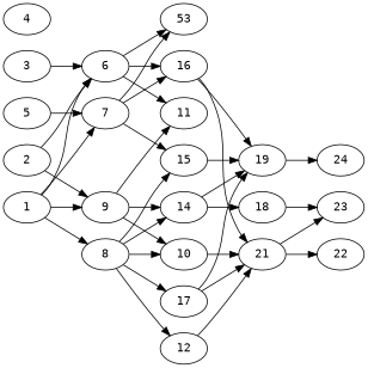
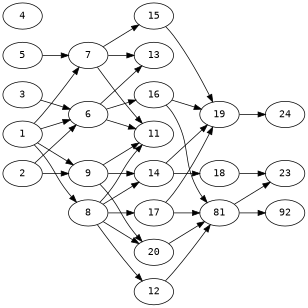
  digraph {
    fontname="DejaVu Sans Mono"
    rankdir=LR
    node [alpha=0.06 fontname="DejaVu Sans Mono"]
    edge [fontname="DejaVu Sans Mono"]
    1 [expect_size=102117453681144102912]
    6 [expect_size=380498902877959040]
    7 [alpha=0.13 expect_size=7078457629716354]
    8 [alpha=0.09 expect_size=305229706525348736]
    9 [alpha=0.19 expect_size=44038746006457712]
    11 [alpha=0.08 expect_size=8235283663808768]
-   13 [expect_size=1156315403310981 label=53]
+   13 [expect_size=1156315403310981]
    16 [alpha=0.02 expect_size=4955352617597186]
    15 [alpha=0.10 expect_size=114721660318694336]
-   10 [alpha=0.15 expect_size=4934694701898085]
+   10 [alpha=0.15 expect_size=4934694701898085 label=20]
    12 [alpha=0.19 expect_size=96369182178963095552]
    14 [alpha=0.08 expect_size=433535533995597248]
    17 [expect_size=233390886682282592]
-   21 [alpha=0.03 expect_size=95234411202403936]
+   21 [alpha=0.03 expect_size=95234411202403936 label=81]
    19 [alpha=0.11 expect_size=5650661452041532]
    18 [alpha=0.19 expect_size=202765085386271]
    2 [alpha=0.05 expect_size=63666381407087755264]
    3 [alpha=0.10 expect_size=143160885580932]
    4 [alpha=0.11 expect_size=51420260874320624]
    5 [expect_size=720483401176799]
    23 [alpha=0.15 expect_size=105701008102097]
-   22 [expect_size=246697213494996640]
+   22 [expect_size=246697213494996640 label=92]
    24 [alpha=0.13 expect_size=82211244081152000]
    1 -> 6
    1 -> 7
    1 -> 8
    1 -> 9
    6 -> 11
    6 -> 13
    6 -> 16
    7 -> 13
-   7 -> 16
+   7 -> 11
    7 -> 15
-   8 -> 15
+   8 -> 11
    8 -> 10
    8 -> 12
    8 -> 14
    8 -> 17
    9 -> 11
    9 -> 10
    9 -> 14
    16 -> 21
    16 -> 19
    15 -> 19
    10 -> 21
    12 -> 21
    14 -> 19
    14 -> 18
    17 -> 21
    17 -> 19
    21 -> 23
    21 -> 22
    19 -> 24
    18 -> 23
    2 -> 6
    2 -> 9
    3 -> 6
    5 -> 7
  }
